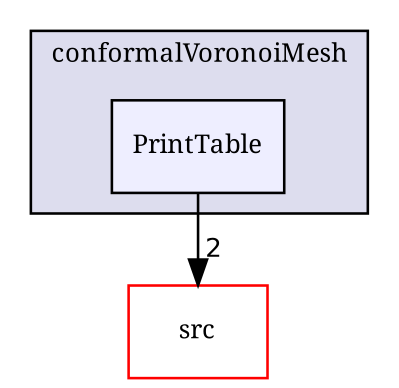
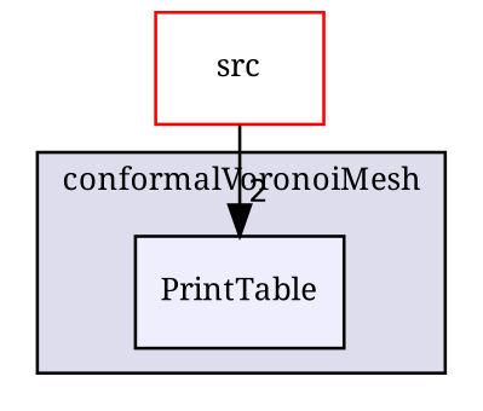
  digraph {
    compound=true
    fontname="Noto Serif"
    node [fontname="Noto Serif" fontsize=10 shape=box]
    n1 [fillcolor="#eeeeff" label=PrintTable pencolor=black style=filled]
    n2 [color=red label=src]
    subgraph cluster_1 {
      bgcolor="#ddddee"
      fontsize=10
      label=conformalVoronoiMesh
      pencolor=black
      n1
    }
-   n1 -> n2 [headlabel=2 labeldistance=1.5 labelfontname=Helvetica labelfontsize=10 fontname="Noto Serif"]
+   n2 -> n1 [headlabel=2 labeldistance=1.5 labelfontname=Helvetica labelfontsize=10 fontname="Noto Serif"]
  }
